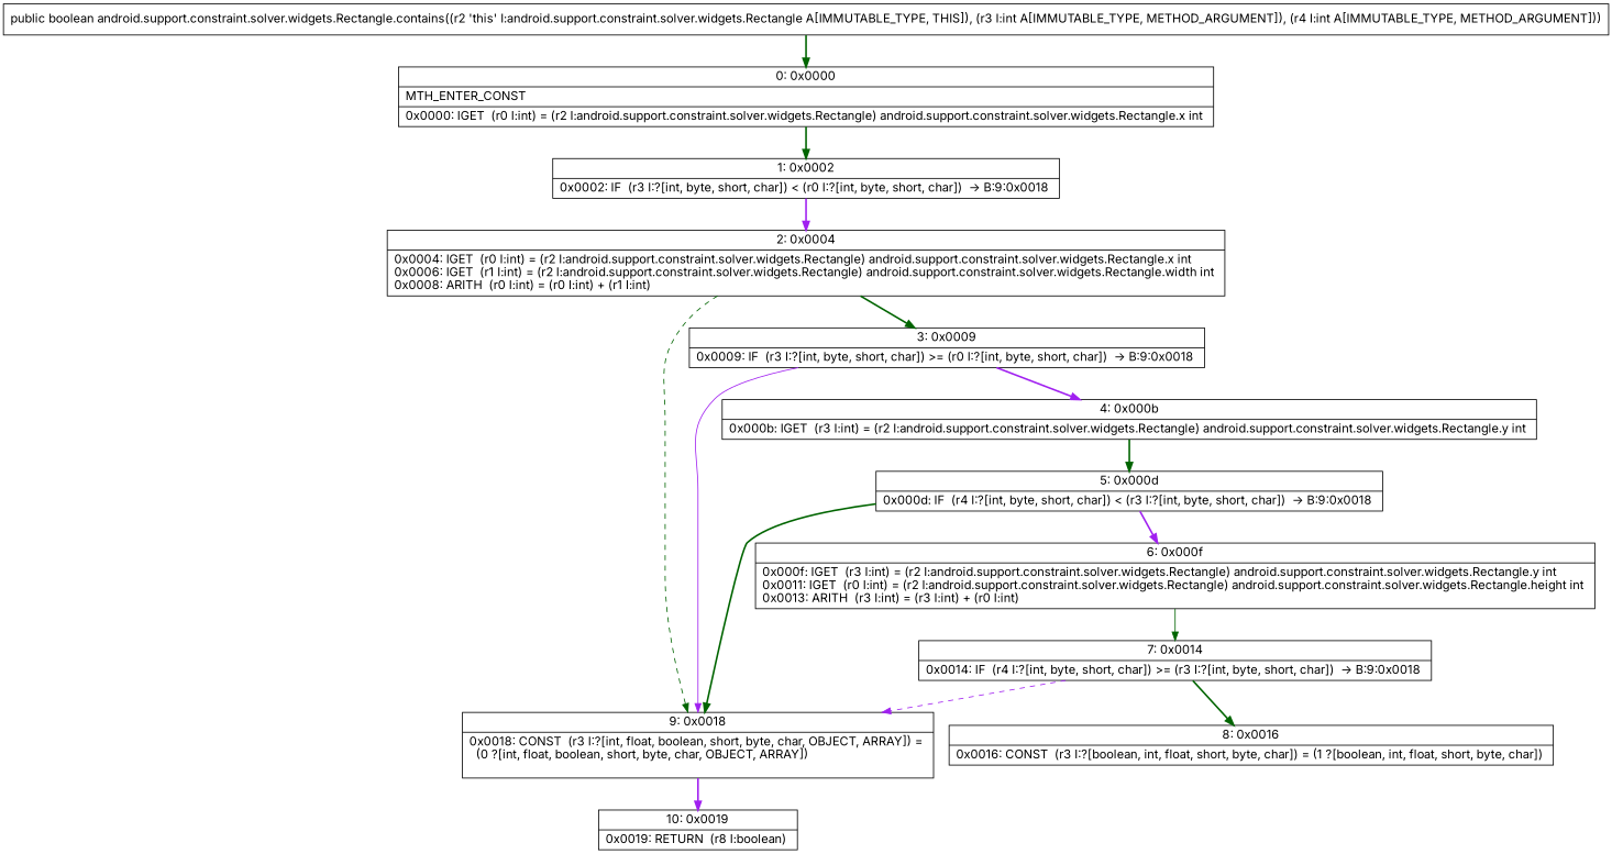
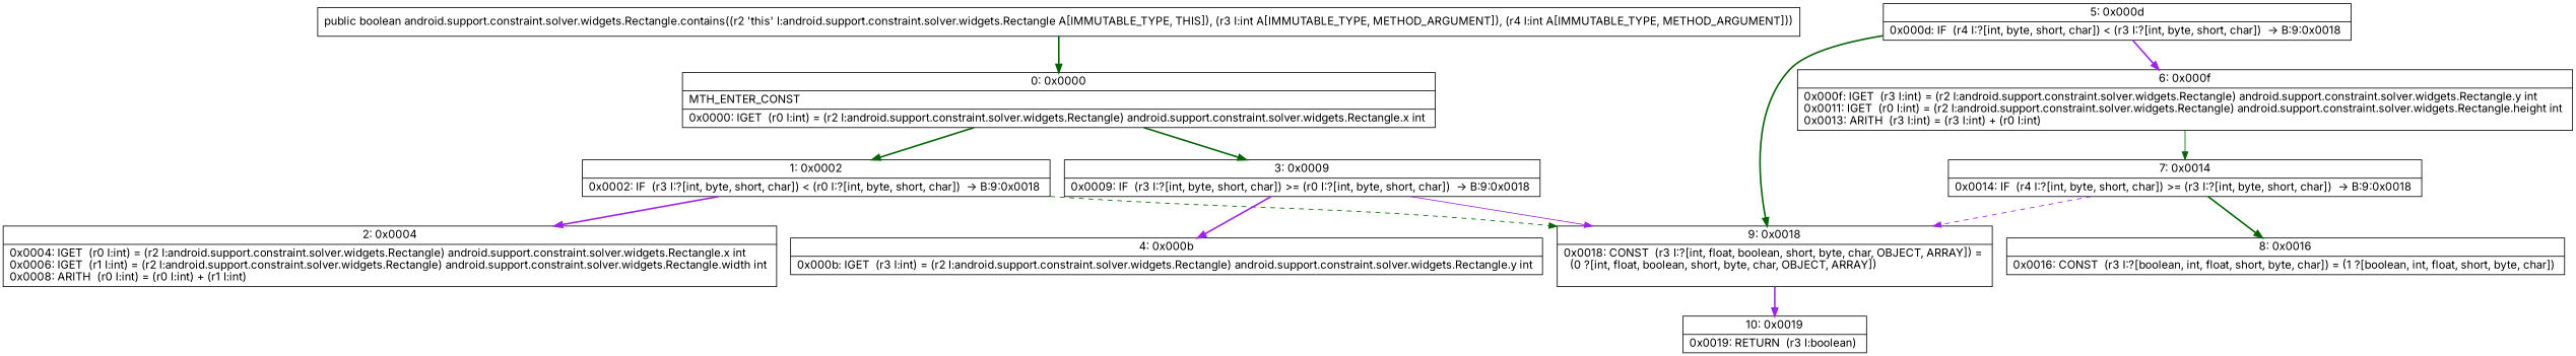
  digraph {
    fontname=Inter
    node [fontname=Inter shape=record]
    edge [color=darkgreen fontname=Inter style=bold]
    n1 [label="{0\:\ 0x0000|MTH_ENTER_CONST\l|0x0000: IGET  (r0 I:int) = (r2 I:android.support.constraint.solver.widgets.Rectangle) android.support.constraint.solver.widgets.Rectangle.x int \l}"]
    n2 [label="{1\:\ 0x0002|0x0002: IF  (r3 I:?[int, byte, short, char]) \< (r0 I:?[int, byte, short, char])  \-\> B:9:0x0018 \l}"]
    n3 [label="{2\:\ 0x0004|0x0004: IGET  (r0 I:int) = (r2 I:android.support.constraint.solver.widgets.Rectangle) android.support.constraint.solver.widgets.Rectangle.x int \l0x0006: IGET  (r1 I:int) = (r2 I:android.support.constraint.solver.widgets.Rectangle) android.support.constraint.solver.widgets.Rectangle.width int \l0x0008: ARITH  (r0 I:int) = (r0 I:int) + (r1 I:int) \l}"]
    n4 [label="{9\:\ 0x0018|0x0018: CONST  (r3 I:?[int, float, boolean, short, byte, char, OBJECT, ARRAY]) = \l  (0 ?[int, float, boolean, short, byte, char, OBJECT, ARRAY])\l \l}"]
    n5 [label="{3\:\ 0x0009|0x0009: IF  (r3 I:?[int, byte, short, char]) \>= (r0 I:?[int, byte, short, char])  \-\> B:9:0x0018 \l}"]
-   n6 [label="{10\:\ 0x0019|0x0019: RETURN  (r8 I:boolean) \l}"]
+   n6 [label="{10\:\ 0x0019|0x0019: RETURN  (r3 I:boolean) \l}"]
    n7 [label="{4\:\ 0x000b|0x000b: IGET  (r3 I:int) = (r2 I:android.support.constraint.solver.widgets.Rectangle) android.support.constraint.solver.widgets.Rectangle.y int \l}"]
    n8 [label="{5\:\ 0x000d|0x000d: IF  (r4 I:?[int, byte, short, char]) \< (r3 I:?[int, byte, short, char])  \-\> B:9:0x0018 \l}"]
    n9 [label="{6\:\ 0x000f|0x000f: IGET  (r3 I:int) = (r2 I:android.support.constraint.solver.widgets.Rectangle) android.support.constraint.solver.widgets.Rectangle.y int \l0x0011: IGET  (r0 I:int) = (r2 I:android.support.constraint.solver.widgets.Rectangle) android.support.constraint.solver.widgets.Rectangle.height int \l0x0013: ARITH  (r3 I:int) = (r3 I:int) + (r0 I:int) \l}"]
    n10 [label="{7\:\ 0x0014|0x0014: IF  (r4 I:?[int, byte, short, char]) \>= (r3 I:?[int, byte, short, char])  \-\> B:9:0x0018 \l}"]
    n11 [label="{8\:\ 0x0016|0x0016: CONST  (r3 I:?[boolean, int, float, short, byte, char]) = (1 ?[boolean, int, float, short, byte, char]) \l}"]
    n12 [label="{public boolean android.support.constraint.solver.widgets.Rectangle.contains((r2 'this' I:android.support.constraint.solver.widgets.Rectangle A[IMMUTABLE_TYPE, THIS]), (r3 I:int A[IMMUTABLE_TYPE, METHOD_ARGUMENT]), (r4 I:int A[IMMUTABLE_TYPE, METHOD_ARGUMENT])) }"]
    n1 -> n2
    n2 -> n3 [color=purple]
-   n3 -> n4 [style=dashed]
-   n3 -> n5
+   n2 -> n4 [style=dashed]
+   n1 -> n5
    n4 -> n6 [color=purple]
    n5 -> n4 [color=purple style=solid]
    n5 -> n7 [color=purple]
-   n7 -> n8
    n8 -> n4
    n8 -> n9 [color=purple]
    n9 -> n10 [style=solid]
    n10 -> n4 [color=purple style=dashed]
    n10 -> n11
    n12 -> n1
  }
